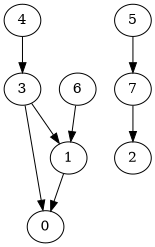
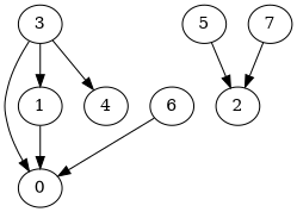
  digraph {
    splines=true
    node [shape=ellipse]
    n1 [height=0.3 label=0 width=0.3]
    n2 [height=0.3 label=1 width=0.3]
    n3 [height=0.3 label=2 width=0.3]
    n4 [height=0.3 label=3 width=0.3]
    n5 [height=0.3 label=4 width=0.3]
    n6 [height=0.3 label=5 width=0.3]
    n7 [height=0.3 label=6 width=0.3]
    n8 [height=0.3 label=7 width=0.3]
    n2 -> n1
    n4 -> n1
    n4 -> n2
-   n5 -> n4
-   n6 -> n8
-   n7 -> n2
+   n4 -> n5
+   n6 -> n3
+   n7 -> n1
    n8 -> n3
  }
